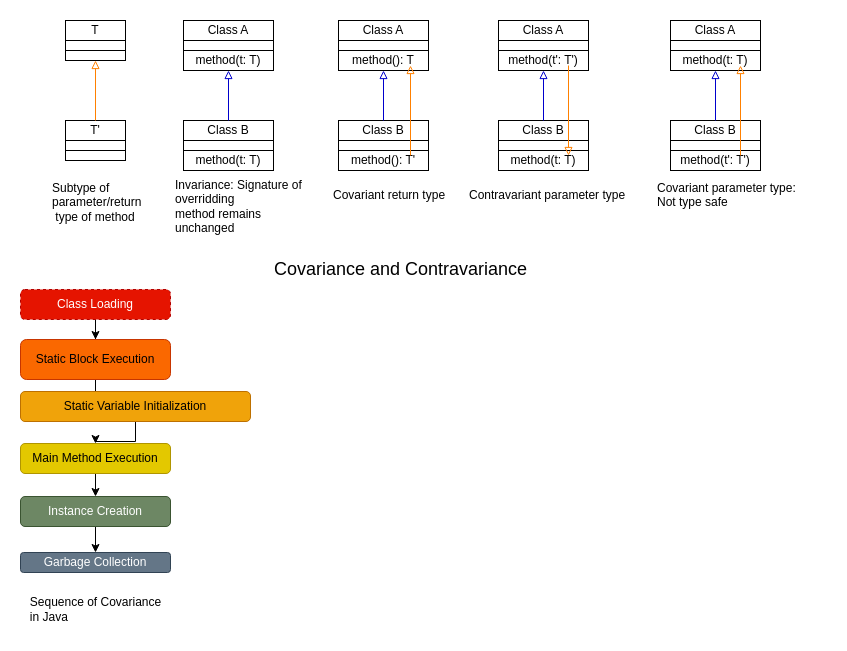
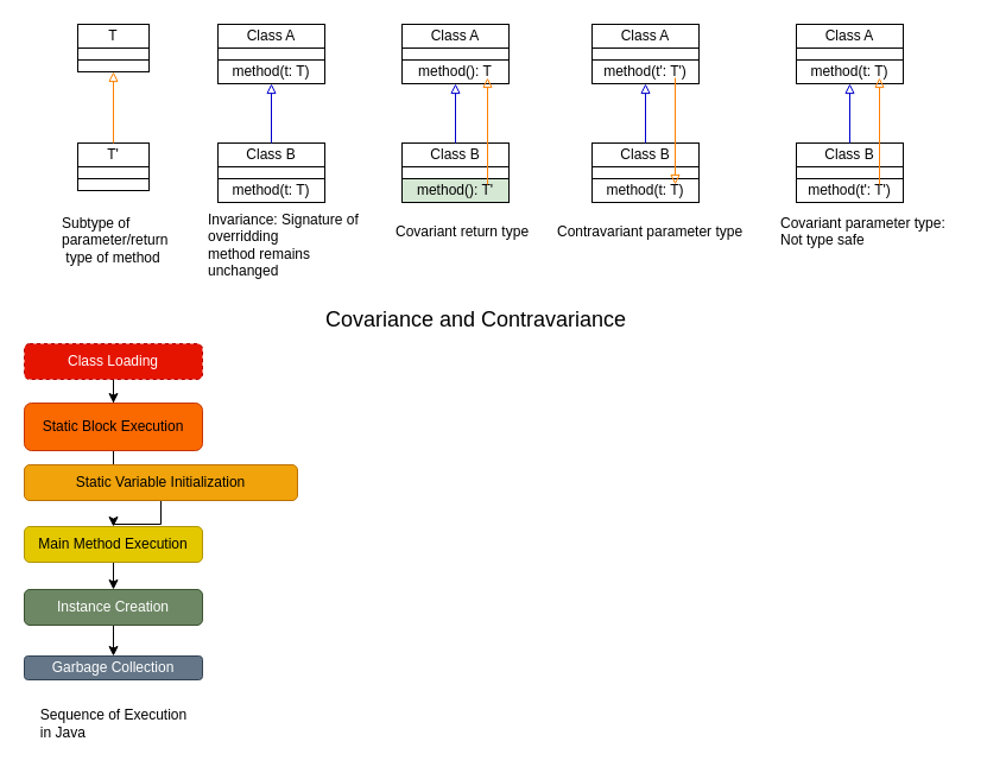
  <mxCell id="0" />
  <mxCell id="1" parent="0" />
  <mxCell id="2" value="" style="group" parent="1" vertex="1" connectable="0"><mxGeometry x="65" y="20" width="60" height="40" as="geometry" /></mxCell>
  <mxCell id="3" value="T" style="rounded=0;whiteSpace=wrap;html=1;" parent="2" vertex="1"><mxGeometry width="60" height="20" as="geometry" /></mxCell>
  <mxCell id="4" value="" style="rounded=0;whiteSpace=wrap;html=1;" parent="2" vertex="1"><mxGeometry y="20" width="60" height="10" as="geometry" /></mxCell>
  <mxCell id="5" value="" style="rounded=0;whiteSpace=wrap;html=1;" parent="2" vertex="1"><mxGeometry y="30" width="60" height="10" as="geometry" /></mxCell>
  <mxCell id="6" value="" style="group" parent="1" vertex="1" connectable="0"><mxGeometry x="65" y="120" width="60" height="40" as="geometry" /></mxCell>
  <mxCell id="7" value="T'" style="rounded=0;whiteSpace=wrap;html=1;" parent="6" vertex="1"><mxGeometry width="60" height="20" as="geometry" /></mxCell>
  <mxCell id="8" value="" style="rounded=0;whiteSpace=wrap;html=1;" parent="6" vertex="1"><mxGeometry y="20" width="60" height="10" as="geometry" /></mxCell>
  <mxCell id="9" value="" style="rounded=0;whiteSpace=wrap;html=1;" parent="6" vertex="1"><mxGeometry y="30" width="60" height="10" as="geometry" /></mxCell>
  <mxCell id="10" value="" style="endArrow=block;endFill=0;html=1;edgeStyle=orthogonalEdgeStyle;align=left;verticalAlign=top;rounded=0;strokeColor=#FF8000;exitX=0.5;exitY=0;exitDx=0;exitDy=0;" parent="1" source="7" edge="1"><mxGeometry x="-1" relative="1" as="geometry"><mxPoint x="95" y="103.429" as="sourcePoint" /><mxPoint x="95" y="60" as="targetPoint" /><mxPoint as="offset" /></mxGeometry></mxCell>
  <mxCell id="11" value="" style="group" parent="1" vertex="1" connectable="0"><mxGeometry x="183" y="20" width="90" height="50" as="geometry" /></mxCell>
  <mxCell id="12" value="Class A" style="rounded=0;whiteSpace=wrap;html=1;" parent="11" vertex="1"><mxGeometry width="90" height="20" as="geometry" /></mxCell>
  <mxCell id="13" value="" style="rounded=0;whiteSpace=wrap;html=1;" parent="11" vertex="1"><mxGeometry y="20" width="90" height="10" as="geometry" /></mxCell>
  <mxCell id="14" value="method(t: T)" style="rounded=0;whiteSpace=wrap;html=1;" parent="11" vertex="1"><mxGeometry y="30" width="90" height="20" as="geometry" /></mxCell>
  <mxCell id="15" value="" style="group" parent="1" vertex="1" connectable="0"><mxGeometry x="183" y="120" width="90" height="50" as="geometry" /></mxCell>
  <mxCell id="16" value="Class B" style="rounded=0;whiteSpace=wrap;html=1;" parent="15" vertex="1"><mxGeometry width="90" height="20" as="geometry" /></mxCell>
  <mxCell id="17" value="" style="rounded=0;whiteSpace=wrap;html=1;" parent="15" vertex="1"><mxGeometry y="20" width="90" height="10" as="geometry" /></mxCell>
  <mxCell id="18" value="method(t: T)" style="rounded=0;whiteSpace=wrap;html=1;" parent="15" vertex="1"><mxGeometry y="30" width="90" height="20" as="geometry" /></mxCell>
  <mxCell id="19" style="edgeStyle=orthogonalEdgeStyle;rounded=0;orthogonalLoop=1;jettySize=auto;html=1;entryX=0.5;entryY=1;entryDx=0;entryDy=0;strokeColor=#0000CC;endArrow=block;endFill=0;" parent="1" source="16" target="14" edge="1"><mxGeometry relative="1" as="geometry" /></mxCell>
  <mxCell id="20" value="" style="group" parent="1" vertex="1" connectable="0"><mxGeometry x="338" y="20" width="90" height="50" as="geometry" /></mxCell>
  <mxCell id="21" value="Class A" style="rounded=0;whiteSpace=wrap;html=1;" parent="20" vertex="1"><mxGeometry width="90" height="20" as="geometry" /></mxCell>
  <mxCell id="22" value="" style="rounded=0;whiteSpace=wrap;html=1;" parent="20" vertex="1"><mxGeometry y="20" width="90" height="10" as="geometry" /></mxCell>
  <mxCell id="23" value="method(): T" style="rounded=0;whiteSpace=wrap;html=1;" parent="20" vertex="1"><mxGeometry y="30" width="90" height="20" as="geometry" /></mxCell>
  <mxCell id="24" value="" style="group" parent="1" vertex="1" connectable="0"><mxGeometry x="338" y="120" width="90" height="50" as="geometry" /></mxCell>
  <mxCell id="25" value="Class B" style="rounded=0;whiteSpace=wrap;html=1;" parent="24" vertex="1"><mxGeometry width="90" height="20" as="geometry" /></mxCell>
  <mxCell id="26" value="" style="rounded=0;whiteSpace=wrap;html=1;" parent="24" vertex="1"><mxGeometry y="20" width="90" height="10" as="geometry" /></mxCell>
- <mxCell id="27" value="method(): T'" style="rounded=0;whiteSpace=wrap;html=1;" parent="24" vertex="1"><mxGeometry y="30" width="90" height="20" as="geometry" /></mxCell>
+ <mxCell id="27" value="method(): T'" style="rounded=0;whiteSpace=wrap;html=1;fillColor=#d5e8d4;" parent="24" vertex="1"><mxGeometry y="30" width="90" height="20" as="geometry" /></mxCell>
  <mxCell id="28" style="edgeStyle=orthogonalEdgeStyle;rounded=0;orthogonalLoop=1;jettySize=auto;html=1;entryX=0.5;entryY=1;entryDx=0;entryDy=0;strokeColor=#0000CC;endArrow=block;endFill=0;" parent="1" source="25" target="23" edge="1"><mxGeometry relative="1" as="geometry" /></mxCell>
  <mxCell id="29" value="" style="endArrow=block;endFill=0;html=1;edgeStyle=orthogonalEdgeStyle;align=left;verticalAlign=top;rounded=0;strokeColor=#FF8000;" parent="1" edge="1"><mxGeometry x="-1" relative="1" as="geometry"><mxPoint x="410" y="155" as="sourcePoint" /><mxPoint x="410" y="65" as="targetPoint" /><mxPoint as="offset" /></mxGeometry></mxCell>
  <mxCell id="30" value="" style="group" parent="1" vertex="1" connectable="0"><mxGeometry x="498" y="20" width="90" height="50" as="geometry" /></mxCell>
  <mxCell id="31" value="Class A" style="rounded=0;whiteSpace=wrap;html=1;" parent="30" vertex="1"><mxGeometry width="90" height="20" as="geometry" /></mxCell>
  <mxCell id="32" value="" style="rounded=0;whiteSpace=wrap;html=1;" parent="30" vertex="1"><mxGeometry y="20" width="90" height="10" as="geometry" /></mxCell>
  <mxCell id="33" value="method(t': T')" style="rounded=0;whiteSpace=wrap;html=1;" parent="30" vertex="1"><mxGeometry y="30" width="90" height="20" as="geometry" /></mxCell>
  <mxCell id="34" value="" style="group" parent="1" vertex="1" connectable="0"><mxGeometry x="498" y="120" width="90" height="50" as="geometry" /></mxCell>
  <mxCell id="35" value="Class B" style="rounded=0;whiteSpace=wrap;html=1;" parent="34" vertex="1"><mxGeometry width="90" height="20" as="geometry" /></mxCell>
  <mxCell id="36" value="" style="rounded=0;whiteSpace=wrap;html=1;" parent="34" vertex="1"><mxGeometry y="20" width="90" height="10" as="geometry" /></mxCell>
  <mxCell id="37" value="method(t: T)" style="rounded=0;whiteSpace=wrap;html=1;" parent="34" vertex="1"><mxGeometry y="30" width="90" height="20" as="geometry" /></mxCell>
  <mxCell id="38" style="edgeStyle=orthogonalEdgeStyle;rounded=0;orthogonalLoop=1;jettySize=auto;html=1;entryX=0.5;entryY=1;entryDx=0;entryDy=0;strokeColor=#0000CC;endArrow=block;endFill=0;" parent="1" source="35" target="33" edge="1"><mxGeometry relative="1" as="geometry" /></mxCell>
  <mxCell id="39" value="" style="endArrow=none;endFill=0;html=1;edgeStyle=orthogonalEdgeStyle;align=left;verticalAlign=top;rounded=0;strokeColor=#FF8000;startArrow=block;startFill=0;" parent="1" edge="1"><mxGeometry x="-1" relative="1" as="geometry"><mxPoint x="568" y="155" as="sourcePoint" /><mxPoint x="568" y="65" as="targetPoint" /><mxPoint as="offset" /></mxGeometry></mxCell>
  <mxCell id="40" value="" style="group" parent="1" vertex="1" connectable="0"><mxGeometry x="670" y="20" width="90" height="50" as="geometry" /></mxCell>
  <mxCell id="41" value="Class A" style="rounded=0;whiteSpace=wrap;html=1;" parent="40" vertex="1"><mxGeometry width="90" height="20" as="geometry" /></mxCell>
  <mxCell id="42" value="" style="rounded=0;whiteSpace=wrap;html=1;" parent="40" vertex="1"><mxGeometry y="20" width="90" height="10" as="geometry" /></mxCell>
  <mxCell id="43" value="method(t: T)" style="rounded=0;whiteSpace=wrap;html=1;" parent="40" vertex="1"><mxGeometry y="30" width="90" height="20" as="geometry" /></mxCell>
  <mxCell id="44" value="" style="group" parent="1" vertex="1" connectable="0"><mxGeometry x="670" y="120" width="90" height="50" as="geometry" /></mxCell>
  <mxCell id="45" value="Class B" style="rounded=0;whiteSpace=wrap;html=1;" parent="44" vertex="1"><mxGeometry width="90" height="20" as="geometry" /></mxCell>
  <mxCell id="46" value="" style="rounded=0;whiteSpace=wrap;html=1;" parent="44" vertex="1"><mxGeometry y="20" width="90" height="10" as="geometry" /></mxCell>
  <mxCell id="47" value="method(t': T')" style="rounded=0;whiteSpace=wrap;html=1;" parent="44" vertex="1"><mxGeometry y="30" width="90" height="20" as="geometry" /></mxCell>
  <mxCell id="48" style="edgeStyle=orthogonalEdgeStyle;rounded=0;orthogonalLoop=1;jettySize=auto;html=1;entryX=0.5;entryY=1;entryDx=0;entryDy=0;strokeColor=#0000CC;endArrow=block;endFill=0;" parent="1" source="45" target="43" edge="1"><mxGeometry relative="1" as="geometry" /></mxCell>
  <mxCell id="49" value="" style="endArrow=block;endFill=0;html=1;edgeStyle=orthogonalEdgeStyle;align=left;verticalAlign=top;rounded=0;strokeColor=#FF8000;" parent="1" edge="1"><mxGeometry x="-1" relative="1" as="geometry"><mxPoint x="740" y="155" as="sourcePoint" /><mxPoint x="740" y="65" as="targetPoint" /><mxPoint as="offset" /></mxGeometry></mxCell>
  <mxCell id="50" value="Subtype of&amp;nbsp;&lt;div&gt;parameter/return&lt;div&gt;&amp;nbsp;type of method&lt;/div&gt;&lt;/div&gt;" style="text;html=1;align=left;verticalAlign=middle;resizable=0;points=[];autosize=1;strokeColor=none;fillColor=none;" parent="1" vertex="1"><mxGeometry x="50" y="172" width="110" height="60" as="geometry" /></mxCell>
  <mxCell id="51" value="Invariance: Signature of&amp;nbsp;&lt;div&gt;overridding&amp;nbsp;&lt;div&gt;method remains&amp;nbsp;&lt;/div&gt;&lt;div&gt;unchanged&lt;/div&gt;&lt;/div&gt;" style="text;html=1;align=left;verticalAlign=middle;resizable=0;points=[];autosize=1;strokeColor=none;fillColor=none;" parent="1" vertex="1"><mxGeometry x="173" y="171" width="150" height="70" as="geometry" /></mxCell>
  <mxCell id="52" value="Covariant return type&lt;div&gt;&lt;br&gt;&lt;/div&gt;" style="text;html=1;align=left;verticalAlign=middle;resizable=0;points=[];autosize=1;strokeColor=none;fillColor=none;" parent="1" vertex="1"><mxGeometry x="331" y="182" width="140" height="40" as="geometry" /></mxCell>
  <mxCell id="53" value="Contravariant parameter type" style="text;html=1;align=left;verticalAlign=middle;resizable=0;points=[];autosize=1;strokeColor=none;fillColor=none;" parent="1" vertex="1"><mxGeometry x="467" y="180" width="180" height="30" as="geometry" /></mxCell>
  <mxCell id="54" value="Covariant parameter type:&amp;nbsp;&lt;div&gt;Not type safe&lt;div&gt;&lt;br&gt;&lt;/div&gt;&lt;/div&gt;" style="text;html=1;align=left;verticalAlign=middle;resizable=0;points=[];autosize=1;strokeColor=none;fillColor=none;" parent="1" vertex="1"><mxGeometry x="655" y="172" width="170" height="60" as="geometry" /></mxCell>
  <mxCell id="55" value="&lt;font style=&quot;font-size: 18px;&quot;&gt;Covariance and Contravariance&lt;/font&gt;" style="text;html=1;align=center;verticalAlign=middle;resizable=0;points=[];autosize=1;strokeColor=none;fillColor=none;" parent="1" vertex="1"><mxGeometry x="260" y="249" width="280" height="40" as="geometry" /></mxCell>
  <mxCell id="56" style="edgeStyle=orthogonalEdgeStyle;rounded=0;orthogonalLoop=1;jettySize=auto;html=1;entryX=0.5;entryY=0;entryDx=0;entryDy=0;" parent="1" source="57" target="59" edge="1"><mxGeometry relative="1" as="geometry" /></mxCell>
  <mxCell id="57" value="Class Loading" style="rounded=1;whiteSpace=wrap;html=1;fillColor=#e51400;fontColor=#ffffff;strokeColor=#B20000;dashed=1;" parent="1" vertex="1"><mxGeometry x="20" y="289" width="150" height="30" as="geometry" /></mxCell>
  <mxCell id="58" style="edgeStyle=orthogonalEdgeStyle;rounded=0;orthogonalLoop=1;jettySize=auto;html=1;entryX=0.5;entryY=0;entryDx=0;entryDy=0;" parent="1" source="59" target="61" edge="1"><mxGeometry relative="1" as="geometry" /></mxCell>
  <mxCell id="59" value="Static Block Execution" style="rounded=1;whiteSpace=wrap;html=1;fillColor=#fa6800;fontColor=#000000;strokeColor=#C73500;" parent="1" vertex="1"><mxGeometry x="20" y="339" width="150" height="40" as="geometry" /></mxCell>
  <mxCell id="60" style="edgeStyle=orthogonalEdgeStyle;rounded=0;orthogonalLoop=1;jettySize=auto;html=1;entryX=0.5;entryY=0;entryDx=0;entryDy=0;" parent="1" source="61" target="63" edge="1"><mxGeometry relative="1" as="geometry" /></mxCell>
  <mxCell id="61" value="Static Variable Initialization" style="rounded=1;whiteSpace=wrap;html=1;fillColor=#f0a30a;fontColor=#000000;strokeColor=#BD7000;" parent="1" vertex="1"><mxGeometry x="20" y="391" width="230" height="30" as="geometry" /></mxCell>
  <mxCell id="62" style="edgeStyle=orthogonalEdgeStyle;rounded=0;orthogonalLoop=1;jettySize=auto;html=1;entryX=0.5;entryY=0;entryDx=0;entryDy=0;" parent="1" source="63" target="65" edge="1"><mxGeometry relative="1" as="geometry" /></mxCell>
  <mxCell id="63" value="Main Method Execution" style="rounded=1;whiteSpace=wrap;html=1;fillColor=#e3c800;fontColor=#000000;strokeColor=#B09500;" parent="1" vertex="1"><mxGeometry x="20" y="443" width="150" height="30" as="geometry" /></mxCell>
  <mxCell id="64" style="edgeStyle=orthogonalEdgeStyle;rounded=0;orthogonalLoop=1;jettySize=auto;html=1;entryX=0.5;entryY=0;entryDx=0;entryDy=0;" parent="1" source="65" target="66" edge="1"><mxGeometry relative="1" as="geometry" /></mxCell>
  <mxCell id="65" value="Instance Creation" style="rounded=1;whiteSpace=wrap;html=1;fillColor=#6d8764;fontColor=#ffffff;strokeColor=#3A5431;" parent="1" vertex="1"><mxGeometry x="20" y="496" width="150" height="30" as="geometry" /></mxCell>
  <mxCell id="66" value="Garbage Collection" style="rounded=1;whiteSpace=wrap;html=1;fillColor=#647687;fontColor=#ffffff;strokeColor=#314354;" parent="1" vertex="1"><mxGeometry x="20" y="552" width="150" height="20" as="geometry" /></mxCell>
- <mxCell id="67" value="Sequence of Covariance&lt;br&gt;&lt;div style=&quot;text-align: left;&quot;&gt;&lt;span style=&quot;background-color: transparent; color: light-dark(rgb(0, 0, 0), rgb(255, 255, 255));&quot;&gt;in Java&lt;/span&gt;&lt;/div&gt;" style="text;html=1;align=center;verticalAlign=middle;resizable=0;points=[];autosize=1;strokeColor=none;fillColor=none;" parent="1" vertex="1"><mxGeometry x="20" y="589" width="150" height="40" as="geometry" /></mxCell>
+ <mxCell id="67" value="Sequence of Execution&lt;br&gt;&lt;div style=&quot;text-align: left;&quot;&gt;&lt;span style=&quot;background-color: transparent; color: light-dark(rgb(0, 0, 0), rgb(255, 255, 255));&quot;&gt;in Java&lt;/span&gt;&lt;/div&gt;" style="text;html=1;align=center;verticalAlign=middle;resizable=0;points=[];autosize=1;strokeColor=none;fillColor=none;" parent="1" vertex="1"><mxGeometry x="20" y="589" width="150" height="40" as="geometry" /></mxCell>
